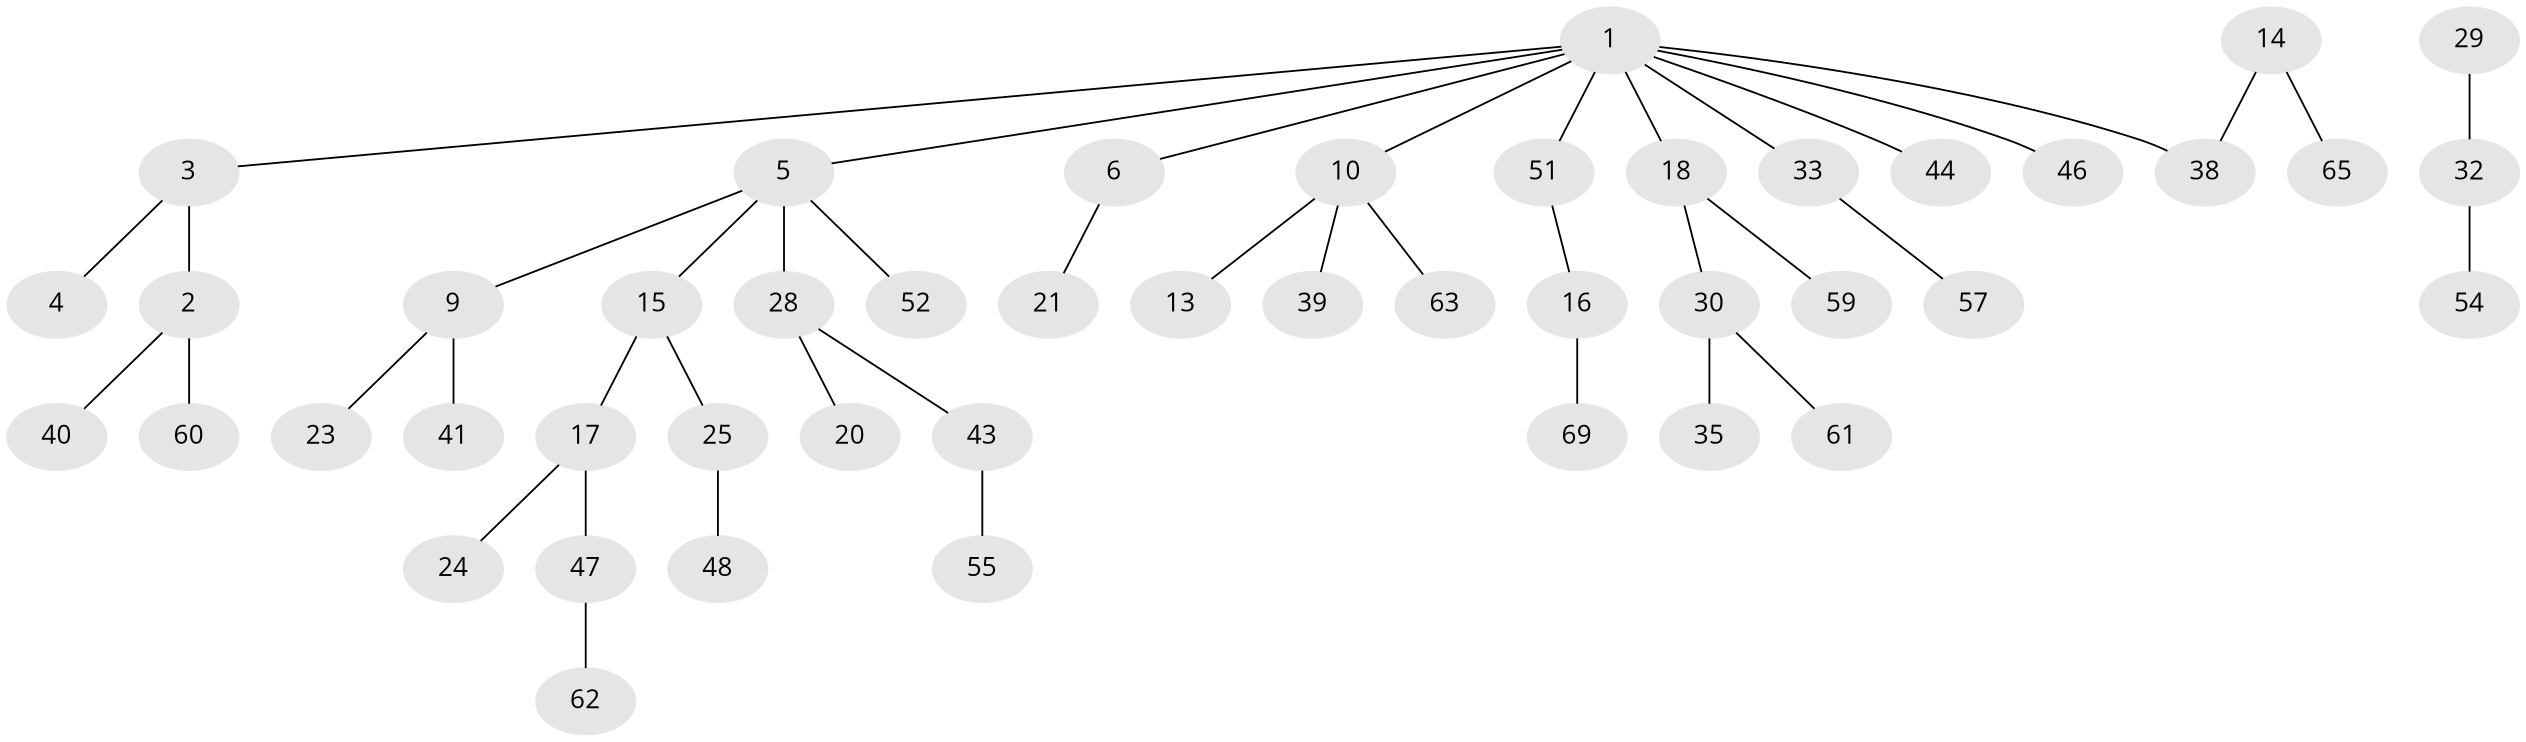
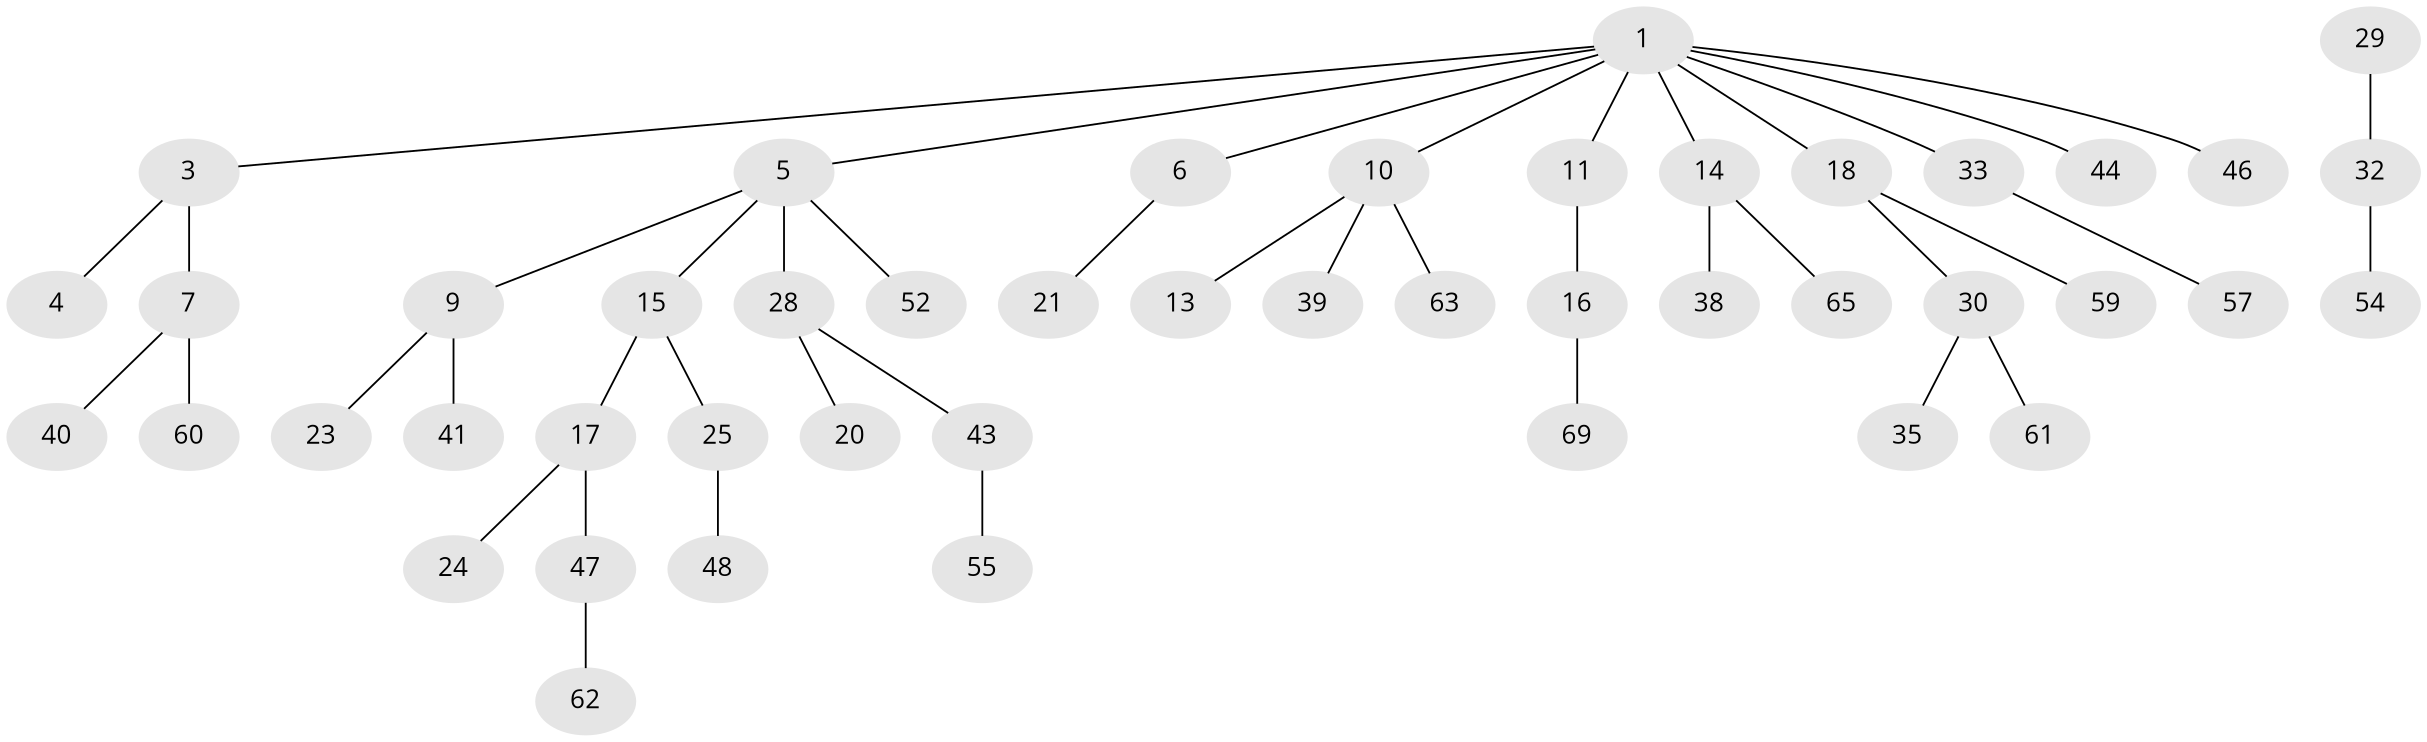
  graph {
    fontname="Open Sans"
    node [color=gray90 fontname="Open Sans" style=filled]
    edge [fontname="Open Sans"]
    1 [super="+2"]
    3 [super="+53"]
    5 [super="+8"]
    6 [super="+12"]
    10 [super="+26"]
-   11 [super="+19" label=51]
+   11 [super="+19"]
    14 [super="+31"]
    18
    33 [super="+56"]
    44 [super="+49"]
    46
    4
-   7 [super="+22" label=2]
+   7 [super="+22"]
    9 [super="+37"]
    15 [super="+51"]
    28 [super="+67"]
    52
    21
    13
    n20 [label=39]
    63
    16 [super="+42"]
    38
    65
    30 [super="+45"]
    59
    57
    40
    60
    23
    41
    17 [super="+27"]
    25
    20
    43 [super="+68"]
    69
    29 [super="+34"]
    32 [super="+66"]
    24
    47 [super="+50"]
    48
    62
    35 [super="+39"]
    61
    55
    54
    1 -- 3
    1 -- 5
    1 -- 6
    1 -- 10
    1 -- 11
-   1 -- 38
+   1 -- 14
    1 -- 18
    1 -- 33
    1 -- 44
    1 -- 46
    3 -- 4
    3 -- 7
    5 -- 9
    5 -- 15
    5 -- 28
    5 -- 52
    6 -- 21
    10 -- 13
    10 -- n20
    10 -- 63
    11 -- 16
    14 -- 38
    14 -- 65
    18 -- 30
    18 -- 59
    33 -- 57
    7 -- 40
    7 -- 60
    9 -- 23
    9 -- 41
    15 -- 17
    15 -- 25
    28 -- 20
    28 -- 43
    16 -- 69
    30 -- 35
    30 -- 61
    17 -- 24
    17 -- 47
    25 -- 48
    43 -- 55
    29 -- 32
    32 -- 54
    47 -- 62
  }
